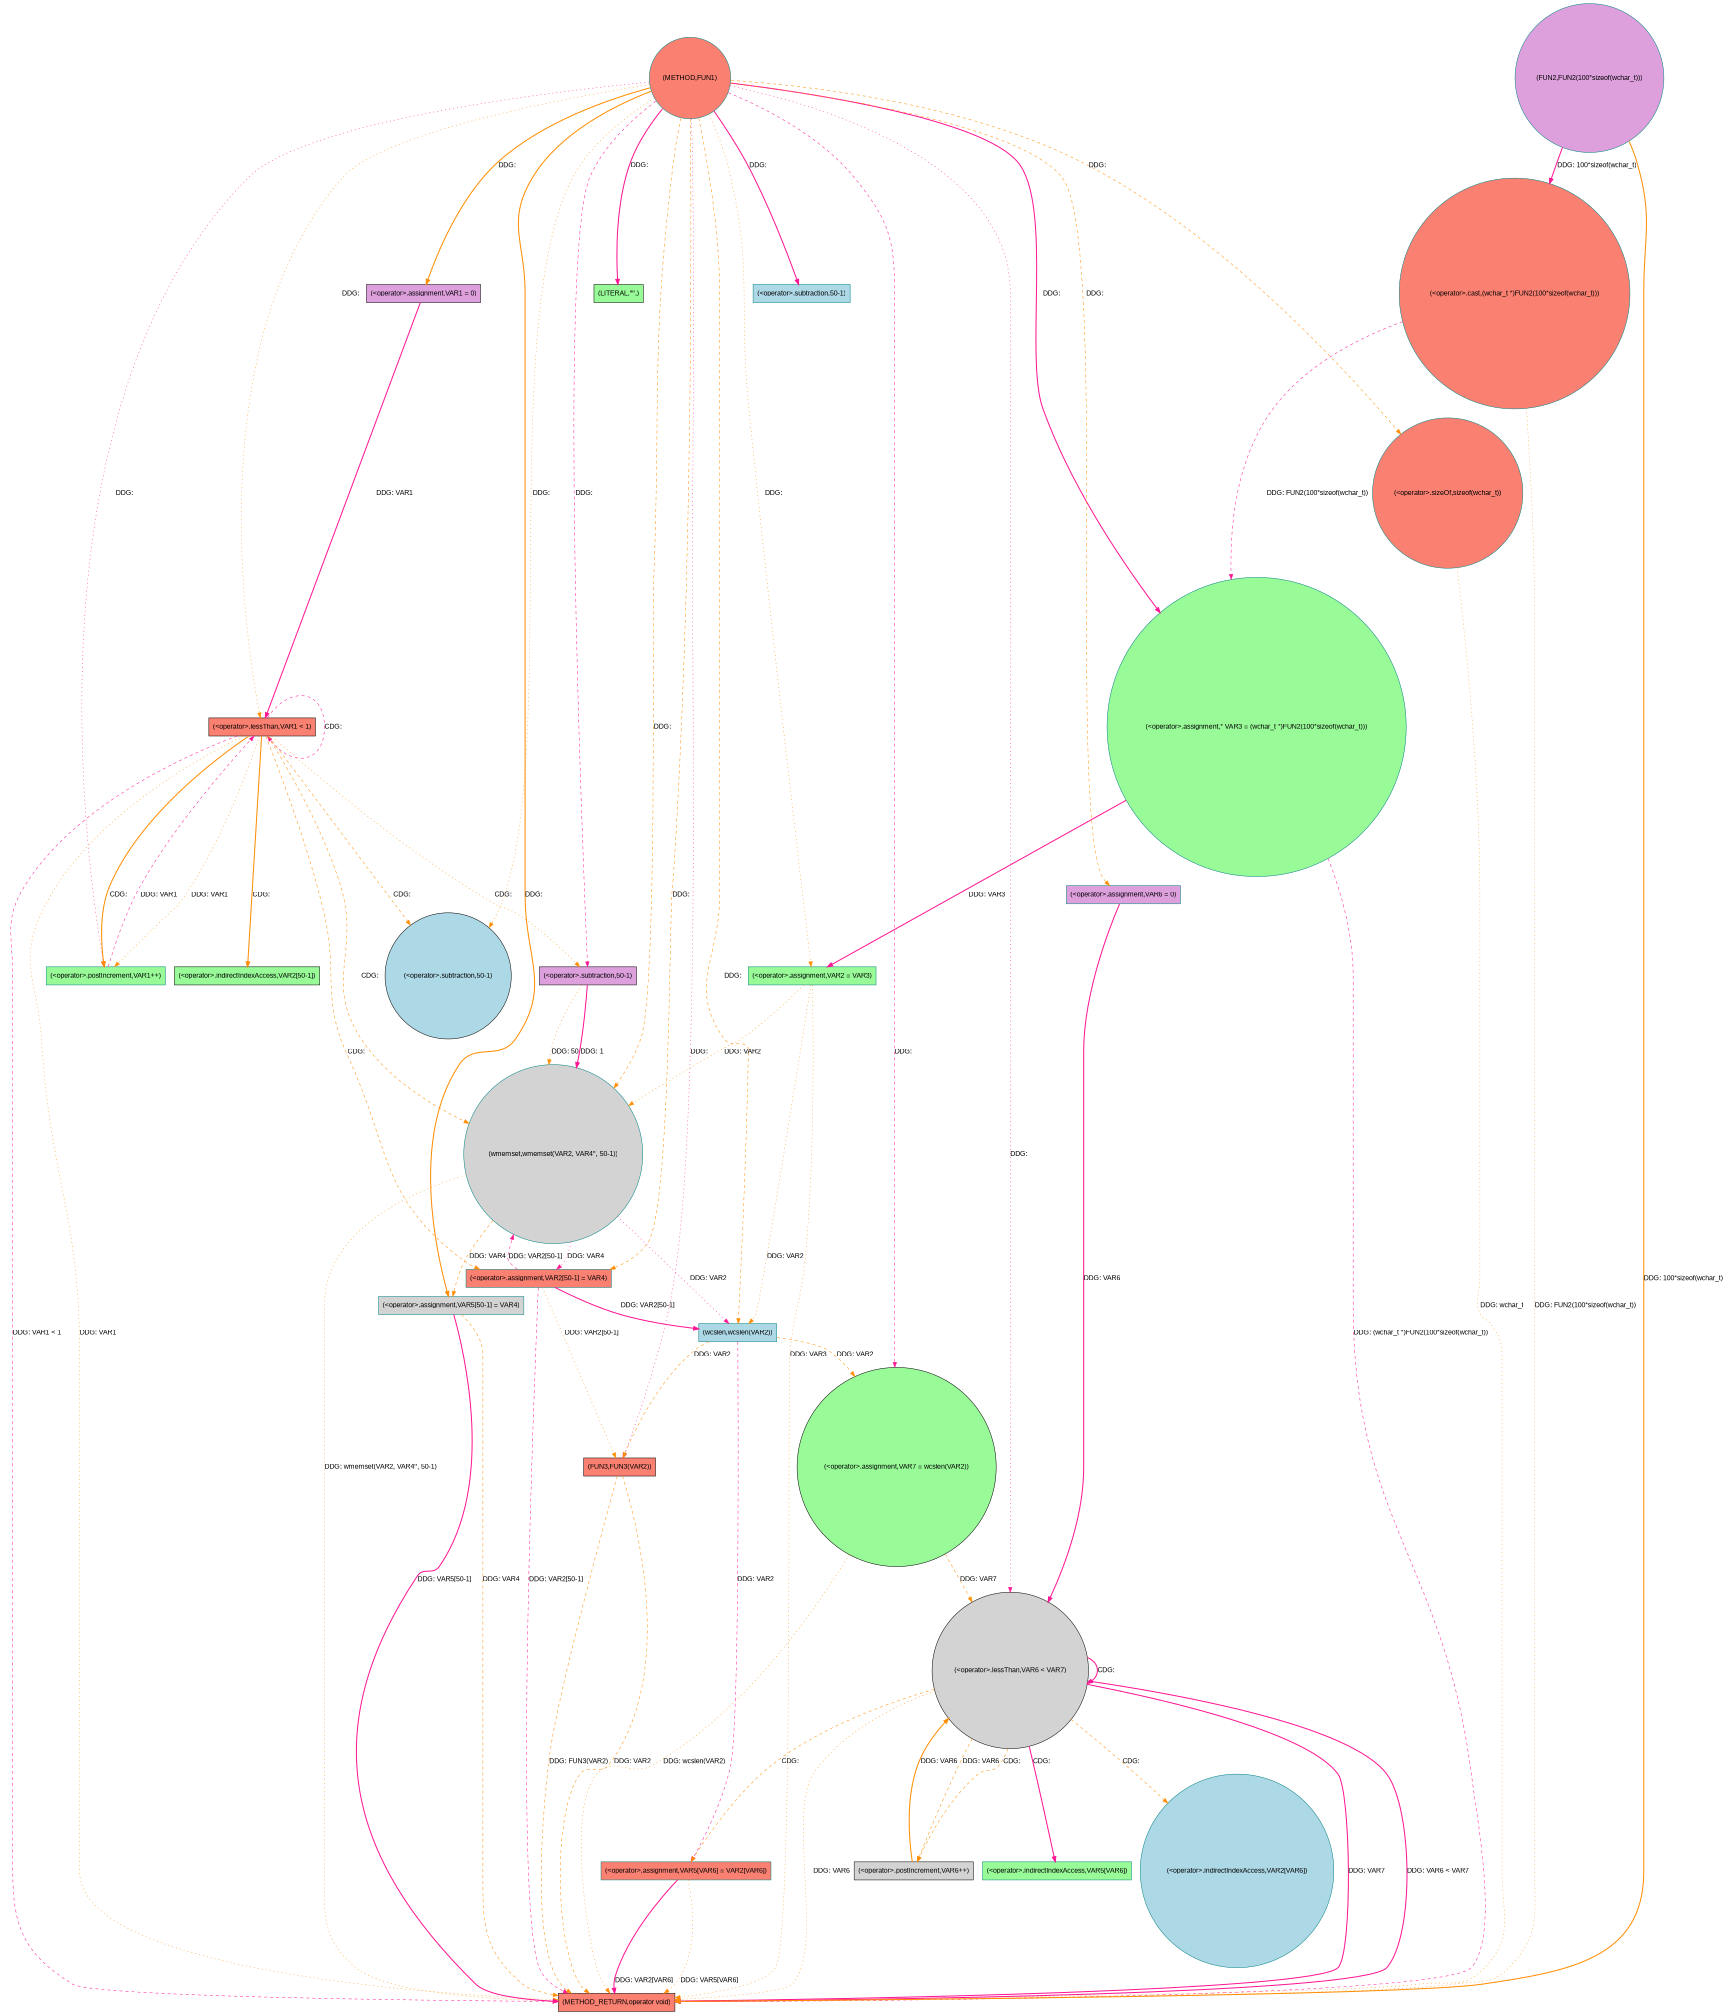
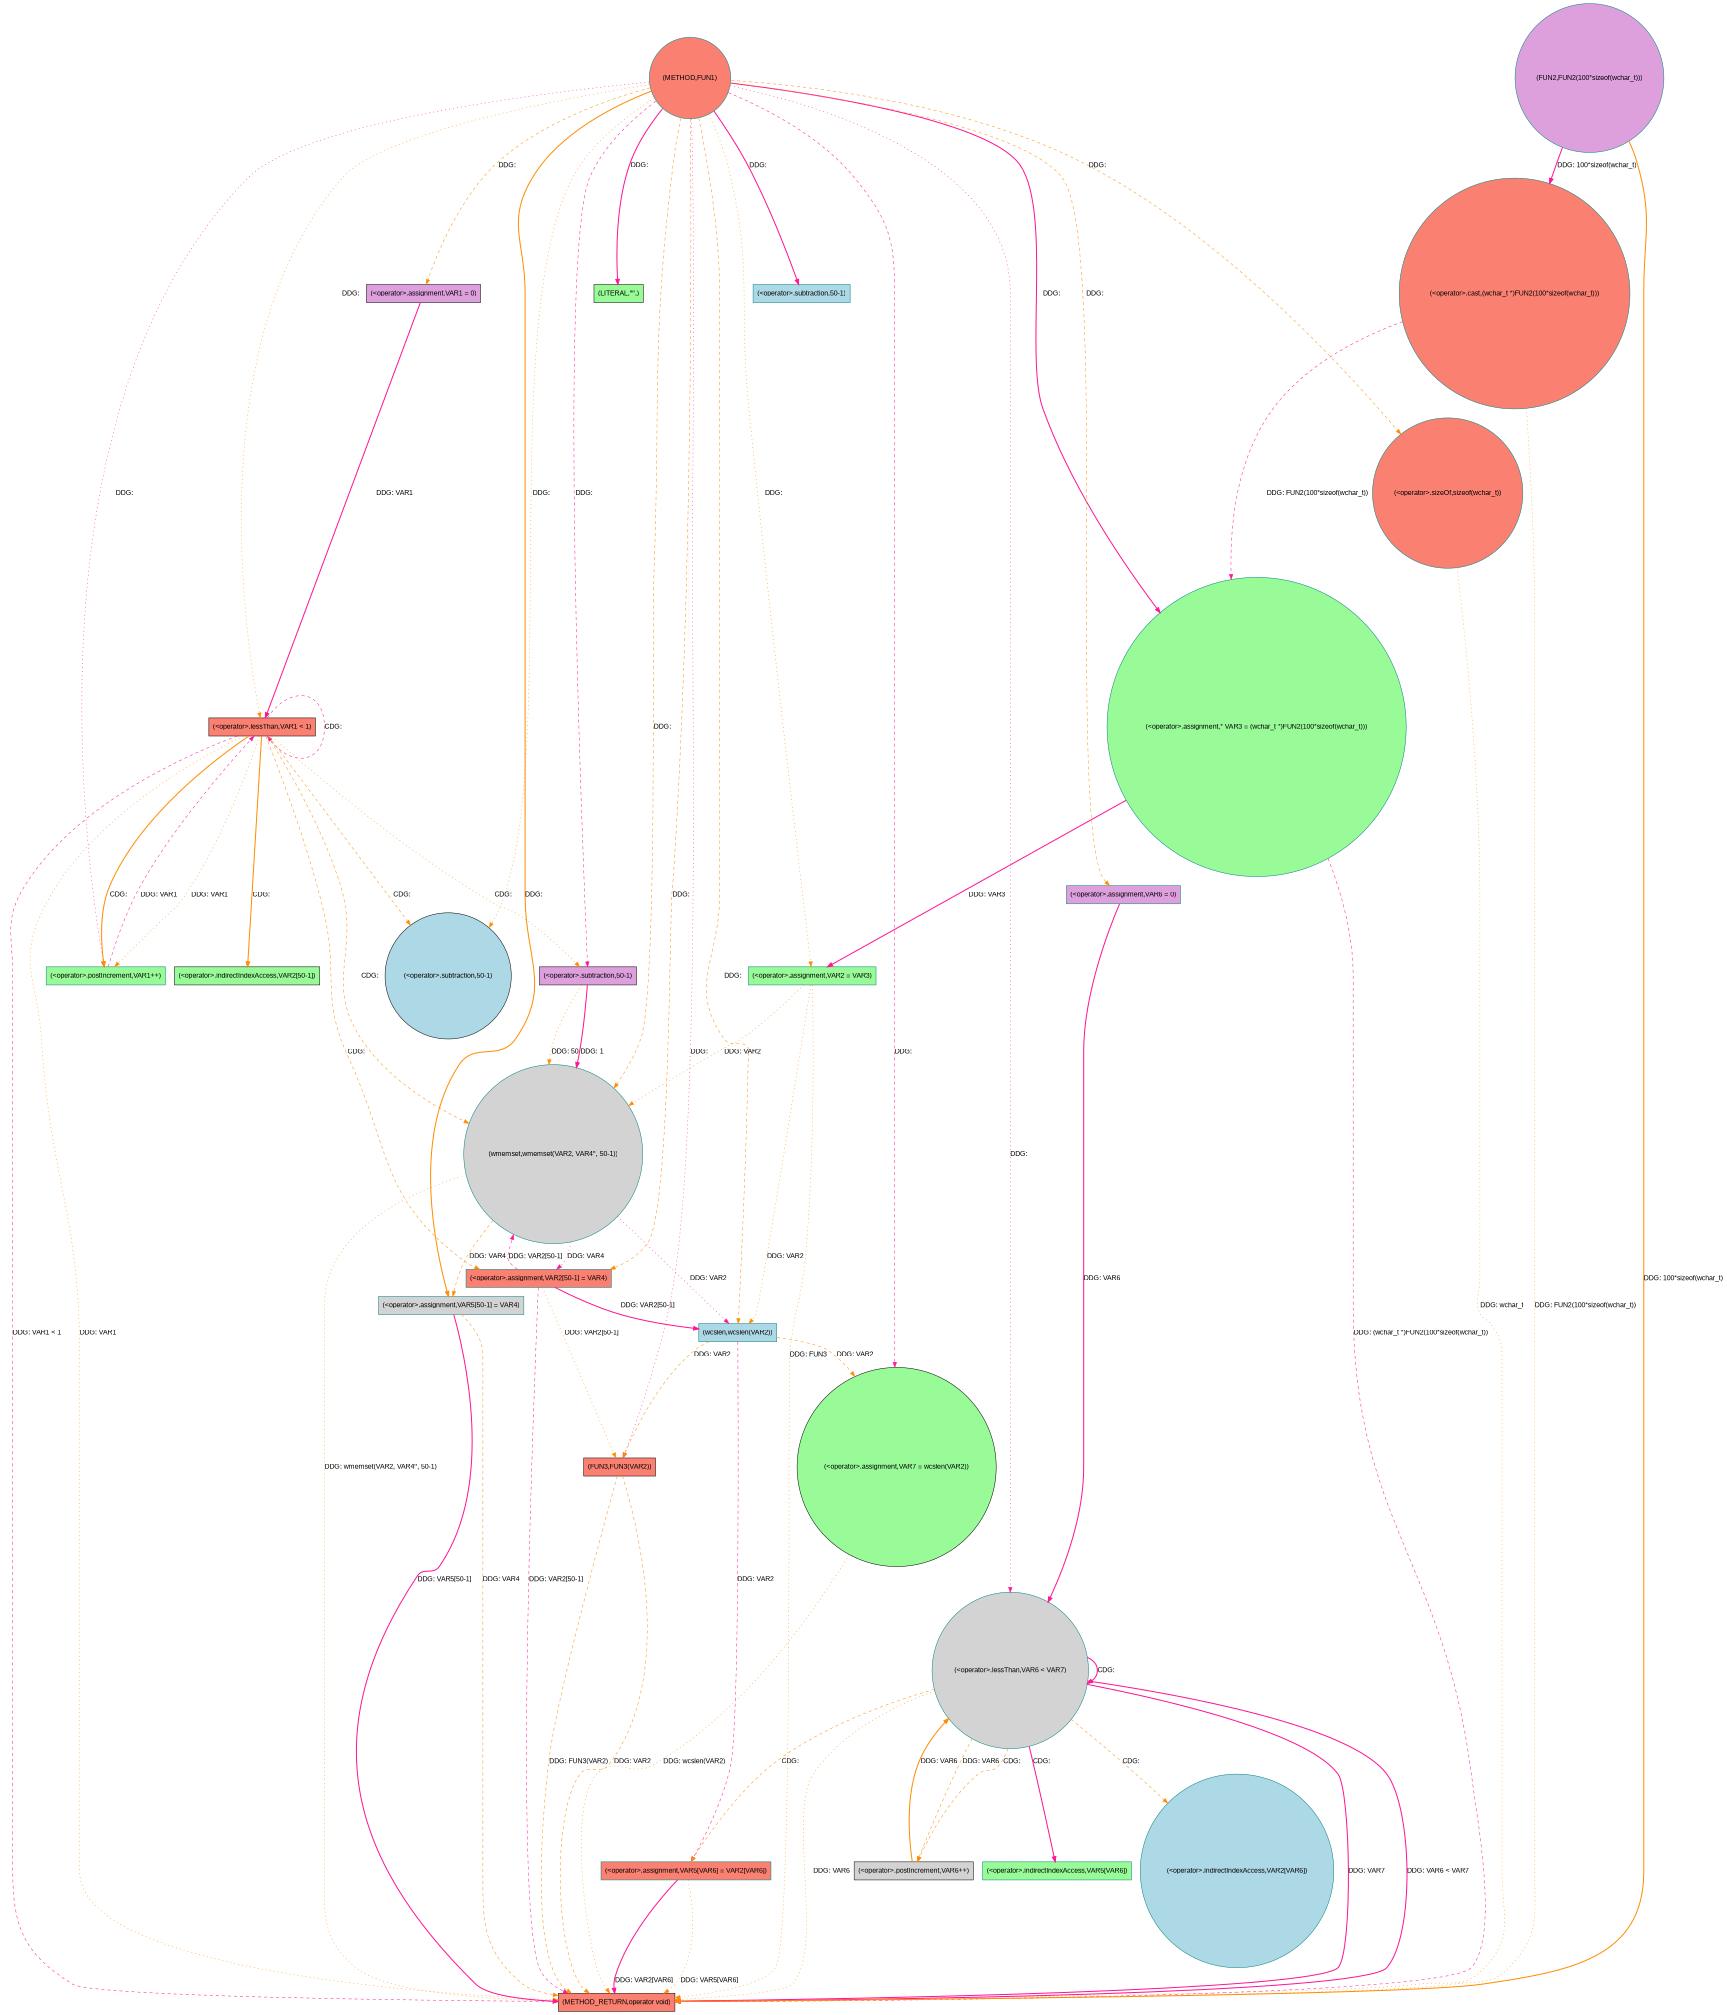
  digraph {
    fontname="Liberation Sans"
    node [color=teal fillcolor=salmon fontname="Liberation Sans" shape=box style=filled]
    edge [color=darkorange fontname="Liberation Sans" style=dashed]
    n1 [label="(METHOD,FUN1)" shape=circle]
    n2 [fillcolor=palegreen label="(<operator>.assignment,* VAR3 = (wchar_t *)FUN2(100*sizeof(wchar_t)))" shape=circle]
    n3 [label="(<operator>.sizeOf,sizeof(wchar_t))" shape=circle]
    n4 [fillcolor=palegreen label="(<operator>.assignment,VAR2 = VAR3)"]
    n5 [color=black fillcolor=plum label="(<operator>.assignment,VAR1 = 0)"]
    n6 [color=black label="(<operator>.lessThan,VAR1 < 1)"]
    n7 [fillcolor=palegreen label="(<operator>.postIncrement,VAR1++)"]
    n8 [fillcolor=lightgrey label="(wmemset,wmemset(VAR2, VAR4'', 50-1))" shape=circle]
    n9 [color=black fillcolor=plum label="(<operator>.subtraction,50-1)"]
    n10 [label="(<operator>.assignment,VAR2[50-1] = VAR4)"]
    n11 [color=black fillcolor=lightblue label="(<operator>.subtraction,50-1)" shape=circle]
    n12 [color=black fillcolor=palegreen label="(LITERAL,\"\",)"]
    n13 [color=black fillcolor=palegreen label="(<operator>.assignment,VAR7 = wcslen(VAR2))" shape=circle]
    n14 [fillcolor=lightblue label="(wcslen,wcslen(VAR2))"]
    n15 [fillcolor=plum label="(<operator>.assignment,VAR6 = 0)"]
-   n16 [color=black fillcolor=lightgrey label="(<operator>.lessThan,VAR6 < VAR7)" shape=circle]
+   n16 [fillcolor=lightgrey label="(<operator>.lessThan,VAR6 < VAR7)" shape=circle]
    n17 [fillcolor=lightgrey label="(<operator>.assignment,VAR5[50-1] = VAR4)"]
    n18 [fillcolor=lightblue label="(<operator>.subtraction,50-1)"]
    n19 [color=black label="(FUN3,FUN3(VAR2))"]
    n20 [color=black label="(METHOD_RETURN,operator void)"]
    n21 [color=black fillcolor=palegreen label="(<operator>.indirectIndexAccess,VAR2[50-1])"]
    n22 [label="(<operator>.assignment,VAR5[VAR6] = VAR2[VAR6])"]
    n23 [color=black fillcolor=lightgrey label="(<operator>.postIncrement,VAR6++)"]
    n24 [fillcolor=palegreen label="(<operator>.indirectIndexAccess,VAR5[VAR6])"]
    n25 [fillcolor=lightblue label="(<operator>.indirectIndexAccess,VAR2[VAR6])" shape=circle]
    n26 [label="(<operator>.cast,(wchar_t *)FUN2(100*sizeof(wchar_t)))" shape=circle]
    n27 [fillcolor=plum label="(FUN2,FUN2(100*sizeof(wchar_t)))" shape=circle]
    n1 -> n2 [color=deeppink label="DDG: " style=bold]
    n1 -> n3 [label="DDG: "]
    n1 -> n4 [label="DDG: " style=dotted]
-   n1 -> n5 [label="DDG: " style=bold]
+   n1 -> n5 [label="DDG: "]
    n1 -> n6 [label="DDG: " style=dotted]
    n1 -> n7 [color=deeppink label="DDG: " style=dotted]
    n1 -> n8 [label="DDG: "]
    n1 -> n9 [color=deeppink label="DDG: "]
    n1 -> n10 [label="DDG: "]
    n1 -> n11 [label="DDG: " style=dotted]
    n1 -> n12 [color=deeppink label="DDG: " style=bold]
    n1 -> n13 [color=deeppink label="DDG: "]
    n1 -> n14 [label="DDG: "]
    n1 -> n15 [label="DDG: "]
    n1 -> n16 [color=deeppink label="DDG: " style=dotted]
    n1 -> n17 [label="DDG: " style=bold]
    n1 -> n18 [color=deeppink label="DDG: " style=bold]
    n1 -> n19 [color=deeppink label="DDG: " style=dotted]
    n2 -> n4 [color=deeppink label="DDG: VAR3" style=bold]
    n2 -> n20 [color=deeppink label="DDG: (wchar_t *)FUN2(100*sizeof(wchar_t))"]
    n3 -> n20 [label="DDG: wchar_t" style=dotted]
    n4 -> n8 [label="DDG: VAR2" style=dotted]
    n4 -> n14 [label="DDG: VAR2" style=dotted]
-   n4 -> n20 [label="DDG: VAR3" style=dotted]
+   n4 -> n20 [label="DDG: FUN3" style=dotted]
    n5 -> n6 [color=deeppink label="DDG: VAR1" style=bold]
    n6 -> n6 [color=deeppink label="CDG: "]
    n6 -> n7 [label="DDG: VAR1" style=dotted]
    n6 -> n7 [label="CDG: " style=bold]
    n6 -> n8 [label="CDG: "]
    n6 -> n9 [label="CDG: " style=dotted]
    n6 -> n10 [label="CDG: "]
    n6 -> n11 [label="CDG: "]
    n6 -> n20 [color=deeppink label="DDG: VAR1 < 1"]
    n6 -> n20 [label="DDG: VAR1" style=dotted]
    n6 -> n21 [label="CDG: " style=bold]
    n7 -> n6 [color=deeppink label="DDG: VAR1"]
    n8 -> n10 [color=deeppink label="DDG: VAR4" style=dotted]
    n8 -> n14 [color=deeppink label="DDG: VAR2" style=dotted]
    n8 -> n17 [label="DDG: VAR4"]
    n8 -> n20 [label="DDG: wmemset(VAR2, VAR4'', 50-1)" style=dotted]
    n9 -> n8 [label="DDG: 50" style=dotted]
    n9 -> n8 [color=deeppink label="DDG: 1" style=bold]
    n10 -> n8 [color=deeppink label="DDG: VAR2[50-1]"]
    n10 -> n14 [color=deeppink label="DDG: VAR2[50-1]" style=bold]
    n10 -> n19 [label="DDG: VAR2[50-1]" style=dotted]
    n10 -> n20 [color=deeppink label="DDG: VAR2[50-1]"]
-   n13 -> n16 [label="DDG: VAR7"]
    n13 -> n20 [label="DDG: wcslen(VAR2)" style=dotted]
    n14 -> n13 [label="DDG: VAR2"]
    n14 -> n19 [label="DDG: VAR2"]
    n14 -> n22 [color=deeppink label="DDG: VAR2"]
    n15 -> n16 [color=deeppink label="DDG: VAR6" style=bold]
    n16 -> n16 [color=deeppink label="CDG: " style=bold]
    n16 -> n20 [color=deeppink label="DDG: VAR7" style=bold]
    n16 -> n20 [color=deeppink label="DDG: VAR6 < VAR7" style=bold]
    n16 -> n20 [label="DDG: VAR6" style=dotted]
    n16 -> n22 [label="CDG: "]
    n16 -> n23 [label="DDG: VAR6"]
    n16 -> n23 [label="CDG: "]
    n16 -> n24 [color=deeppink label="CDG: " style=bold]
    n16 -> n25 [label="CDG: "]
    n17 -> n20 [color=deeppink label="DDG: VAR5[50-1]" style=bold]
    n17 -> n20 [label="DDG: VAR4"]
    n19 -> n20 [label="DDG: FUN3(VAR2)"]
    n19 -> n20 [label="DDG: VAR2"]
    n22 -> n20 [label="DDG: VAR5[VAR6]" style=dotted]
    n22 -> n20 [color=deeppink label="DDG: VAR2[VAR6]" style=bold]
    n23 -> n16 [label="DDG: VAR6" style=bold]
    n26 -> n2 [color=deeppink label="DDG: FUN2(100*sizeof(wchar_t))"]
    n26 -> n20 [label="DDG: FUN2(100*sizeof(wchar_t))" style=dotted]
    n27 -> n20 [label="DDG: 100*sizeof(wchar_t)" style=bold]
    n27 -> n26 [color=deeppink label="DDG: 100*sizeof(wchar_t)" style=bold]
  }
